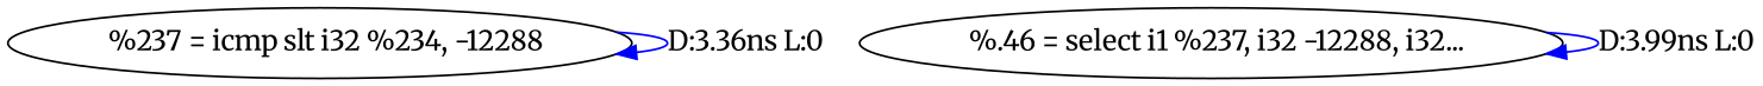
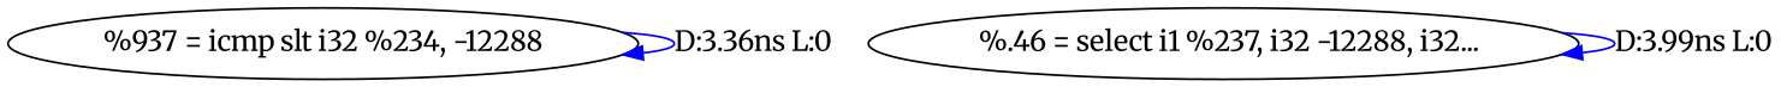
  digraph {
    fontname=Merriweather
    node [fontname=Merriweather]
    edge [color=blue fontname=Merriweather]
-   n1 [label="  %237 = icmp slt i32 %234, -12288"]
+   n1 [label="%937 = icmp slt i32 %234, -12288"]
    n2 [label="  %.46 = select i1 %237, i32 -12288, i32..."]
    n1 -> n1 [label="D:3.36ns L:0"]
    n2 -> n2 [label="D:3.99ns L:0"]
  }
